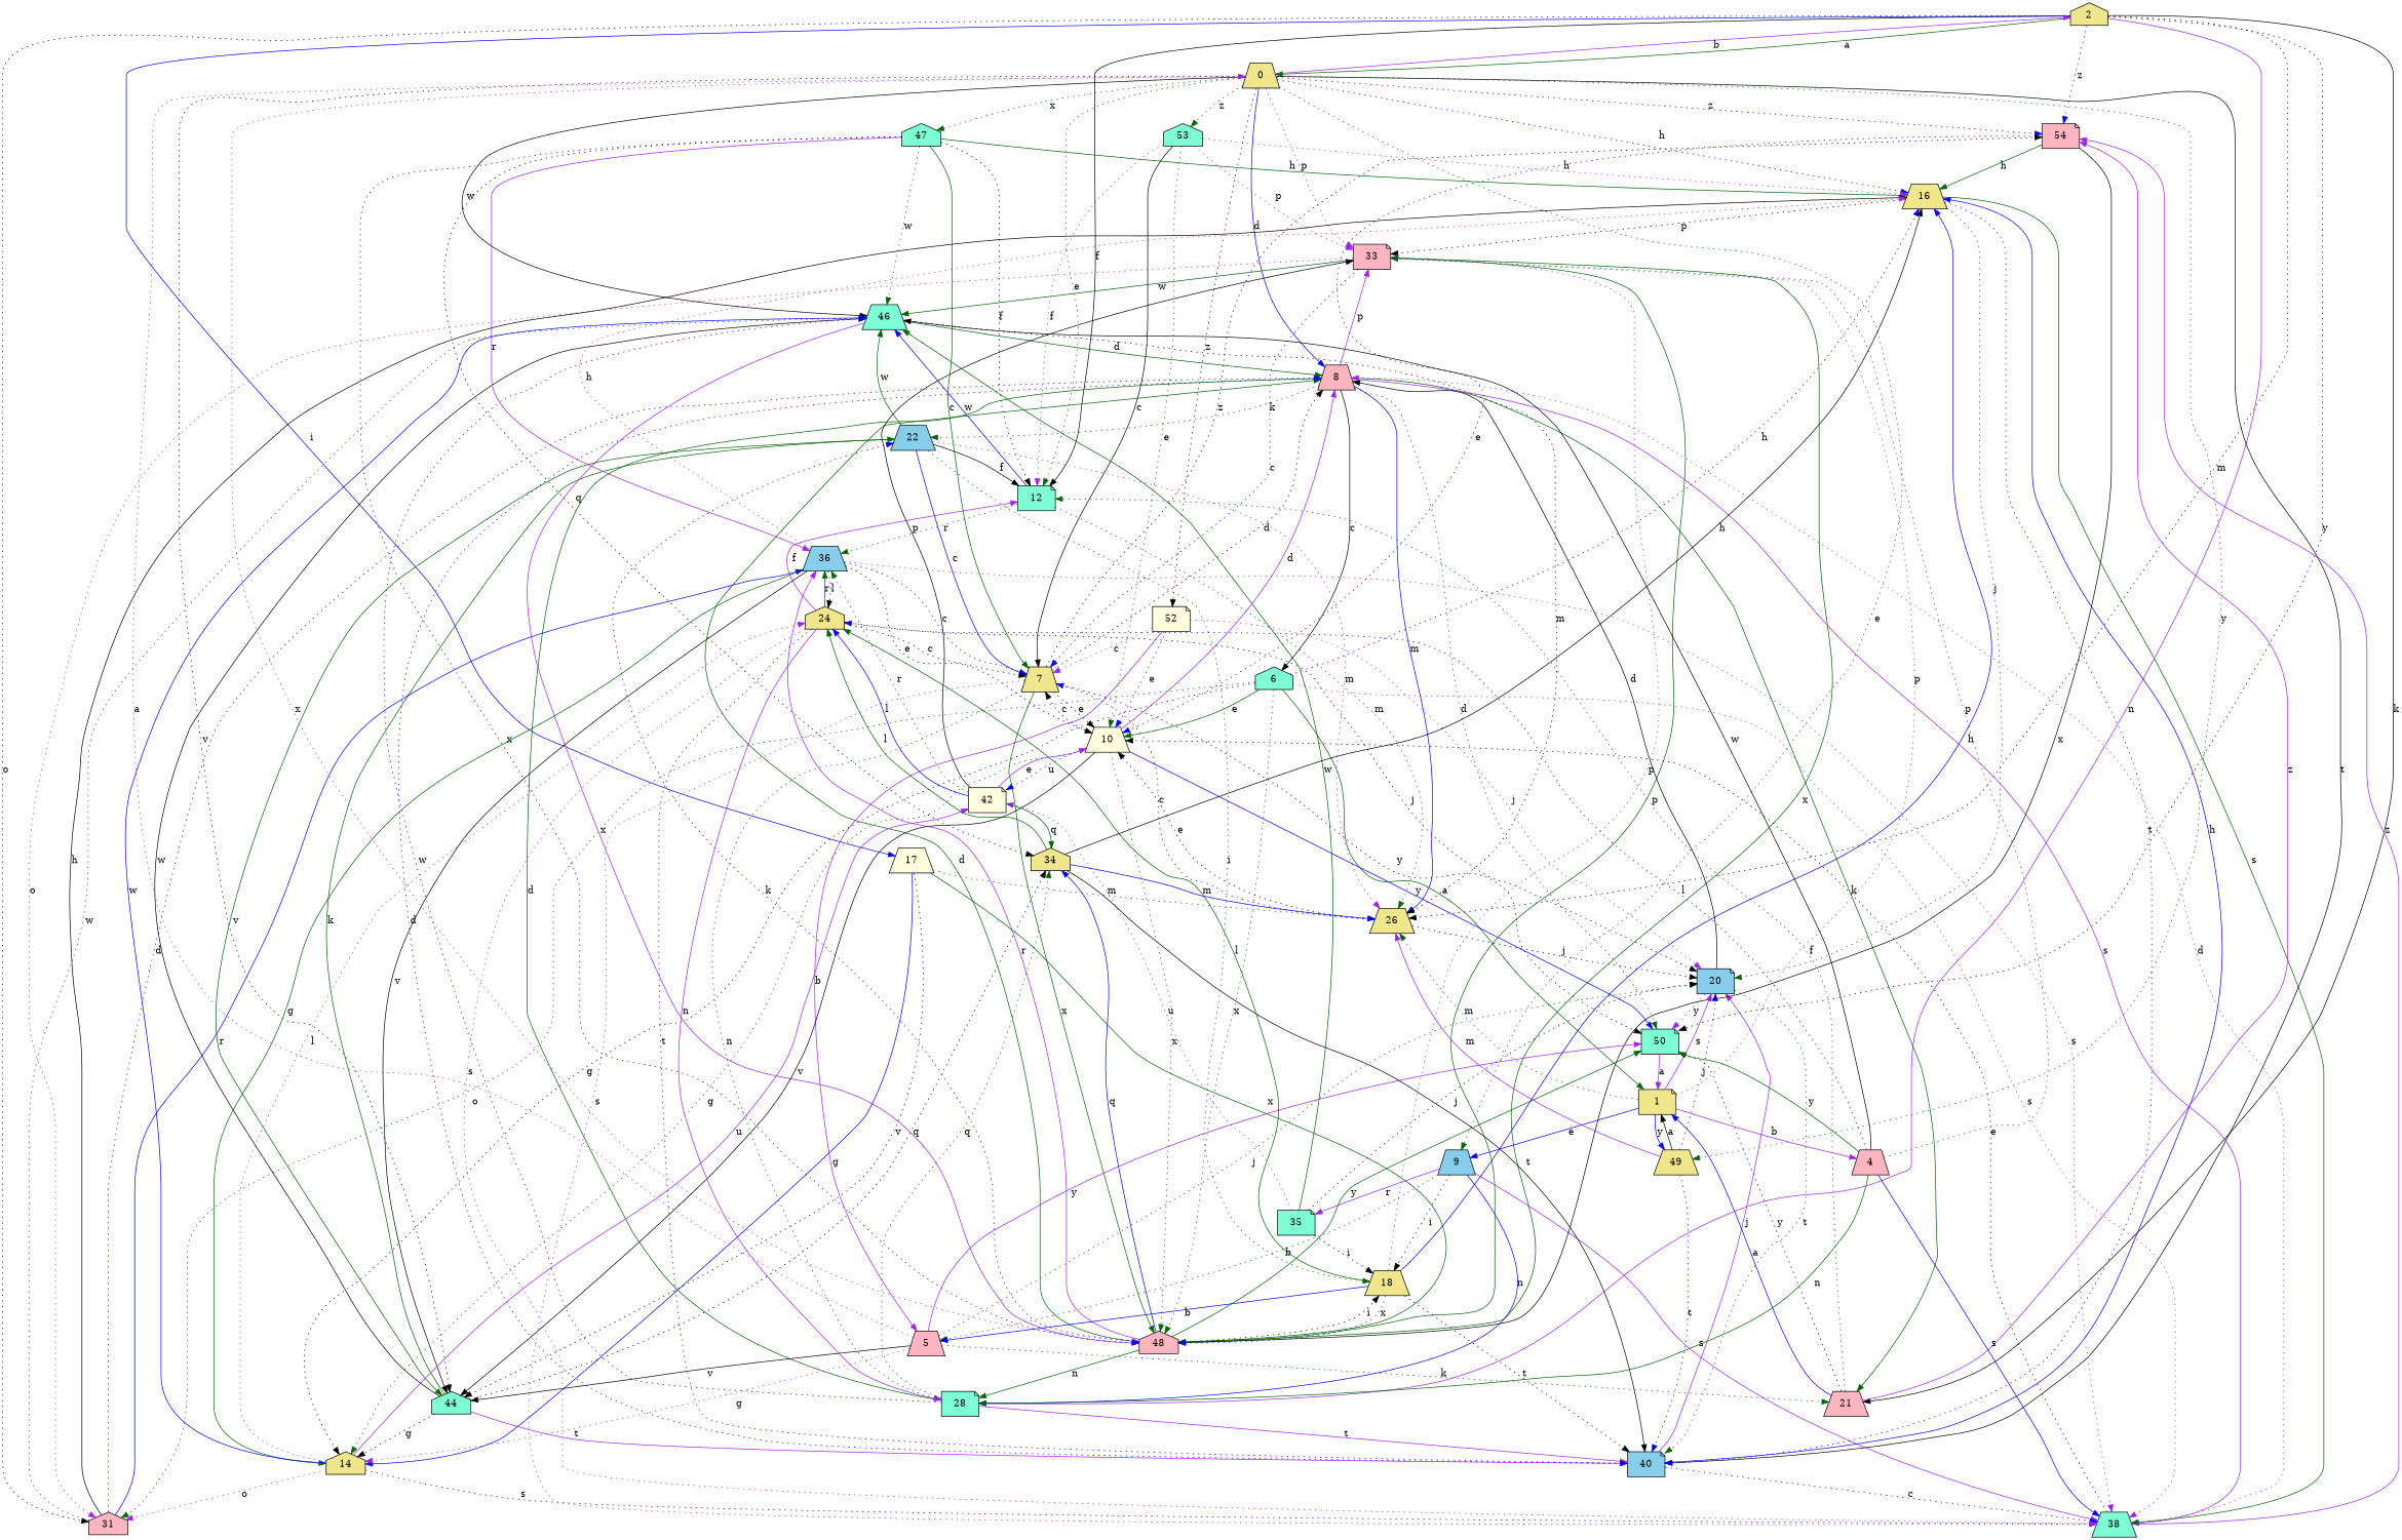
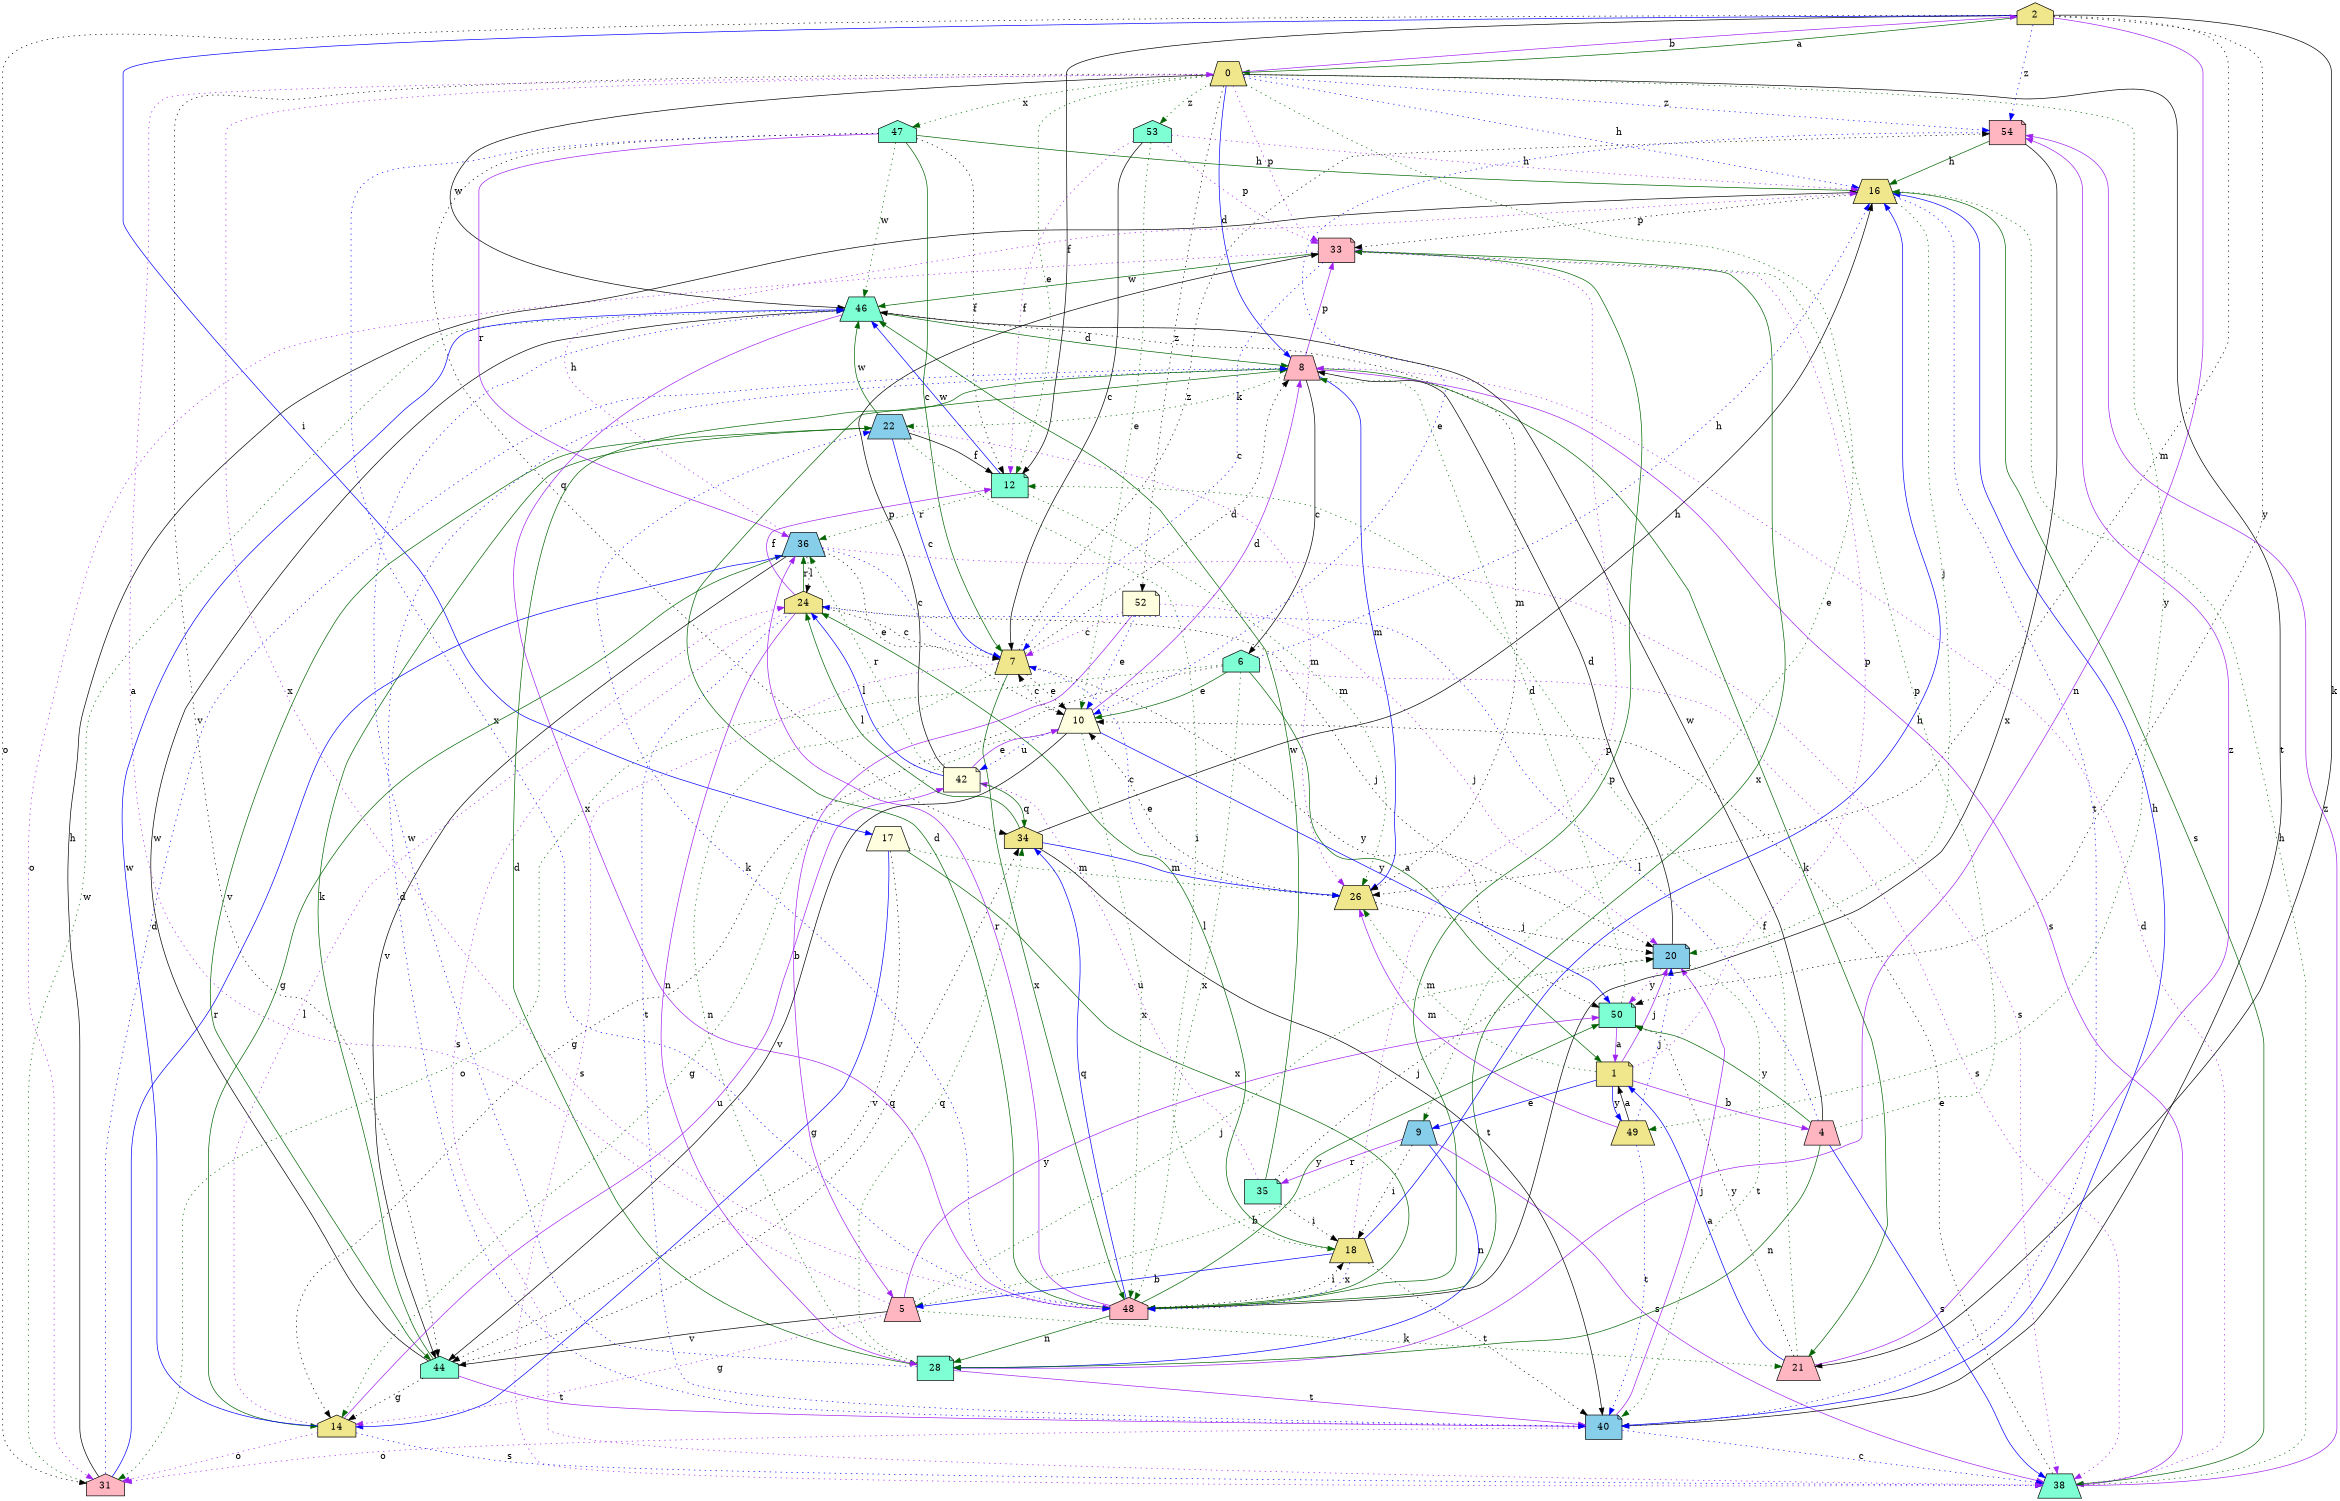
  strict digraph {
    node [fillcolor=khaki shape=trapezium style=filled]
    edge [color=darkgreen style=dotted]
    2 [shape=house]
    0
    8 [fillcolor=lightpink]
    9 [fillcolor=skyblue]
    12 [fillcolor=aquamarine shape=note]
    16
    33 [fillcolor=lightpink shape=note]
    40 [fillcolor=skyblue shape=note]
    44 [fillcolor=aquamarine shape=house]
    46 [fillcolor=aquamarine]
    47 [fillcolor=aquamarine shape=house]
    48 [fillcolor=lightpink shape=house]
    49
    52 [fillcolor=lightyellow shape=note]
    53 [fillcolor=aquamarine shape=house]
    54 [fillcolor=lightpink shape=note]
    26
    17 [fillcolor=lightyellow]
    21 [fillcolor=lightpink]
    28 [fillcolor=aquamarine shape=note]
    31 [fillcolor=lightpink shape=house]
    50 [fillcolor=aquamarine shape=note]
    38 [fillcolor=aquamarine]
    6 [fillcolor=aquamarine shape=house]
    22 [fillcolor=skyblue]
    5 [fillcolor=lightpink]
    18
    35 [fillcolor=aquamarine shape=note]
    36 [fillcolor=skyblue]
    20 [fillcolor=skyblue shape=note]
    7
    14 [shape=house]
    34 [shape=house]
    1 [shape=note]
    10 [fillcolor=lightyellow]
    4 [fillcolor=lightpink]
    24 [shape=house]
    42 [fillcolor=lightyellow shape=note]
    2 -> 0 [label=a style=solid]
    2 -> 12 [color=black label=f style=solid]
    2 -> 54 [color=blue label=z]
    2 -> 26 [color=black label=m]
    2 -> 17 [color=blue label=i style=solid]
    2 -> 21 [color=black label=k style=solid]
    2 -> 28 [color=purple label=n style=solid]
    2 -> 31 [color=black label=o]
    2 -> 50 [color=black label=y]
    0 -> 2 [color=purple label=b style=solid]
    0 -> 8 [color=blue label=d style=solid]
    0 -> 9 [label=e]
    0 -> 12 [label=e]
    0 -> 16 [color=blue label=h]
    0 -> 33 [color=purple label=p]
    0 -> 40 [color=black label=t style=solid]
    0 -> 44 [color=black label=v]
    0 -> 46 [color=black label=w style=solid]
    0 -> 47 [label=x]
    0 -> 48 [color=purple label=x]
    0 -> 49 [label=y]
    0 -> 52 [color=black label=z]
    0 -> 53 [label=z]
    0 -> 54 [color=blue label=z]
    8 -> 33 [color=purple label=p style=solid]
    8 -> 26 [color=blue label=m style=solid]
    8 -> 21 [label=k style=solid]
    8 -> 38 [color=purple label=s style=solid]
    8 -> 6 [color=black label=c style=solid]
    8 -> 22 [label=k]
    9 -> 28 [color=blue label=n style=solid]
    9 -> 38 [color=purple label=s style=solid]
    9 -> 5 [label=b]
    9 -> 18 [color=black label=i]
    9 -> 35 [color=purple label=r style=solid]
    12 -> 46 [color=blue label=w style=solid]
    12 -> 26 [label=m]
    12 -> 36 [label=r]
    16 -> 33 [color=black label=p]
    16 -> 40 [color=blue label=t]
    16 -> 38 [label=s style=solid]
    16 -> 20 [label=j]
    33 -> 46 [label=w style=solid]
    33 -> 48 [label=x style=solid]
    33 -> 31 [color=purple label=o]
    33 -> 7 [color=blue label=c]
    40 -> 8 [color=blue label=d]
    40 -> 16 [color=blue label=h style=solid]
+   40 -> 31 [color=purple label=o]
    40 -> 38 [color=blue label=c]
    40 -> 20 [color=purple label=j style=solid]
    44 -> 40 [color=purple label=t style=solid]
    44 -> 46 [color=black label=w style=solid]
    44 -> 22 [label=k style=solid]
    44 -> 14 [color=black label=g]
    44 -> 34 [color=black label=q]
    46 -> 8 [label=d style=solid]
    46 -> 48 [color=purple label=x style=solid]
    46 -> 26 [color=black label=m]
    47 -> 12 [color=black label=f]
    47 -> 16 [label=h style=solid]
    47 -> 46 [label=w]
    47 -> 48 [color=blue label=x]
    47 -> 36 [color=purple label=r style=solid]
    47 -> 7 [label=c style=solid]
    47 -> 34 [color=black label=q]
    48 -> 8 [label=d style=solid]
    48 -> 33 [label=p style=solid]
    48 -> 28 [label=n style=solid]
    48 -> 50 [label=y style=solid]
    48 -> 22 [color=blue label=k]
    48 -> 18 [color=black label=i]
    48 -> 36 [color=purple label=r style=solid]
    48 -> 34 [color=blue label=q style=solid]
    49 -> 40 [color=blue label=t]
    49 -> 26 [color=purple label=m style=solid]
    49 -> 20 [color=blue label=j]
    49 -> 1 [color=black label=a style=solid]
    52 -> 5 [color=purple label=b style=solid]
    52 -> 20 [color=purple label=j]
    52 -> 7 [color=purple label=c]
    52 -> 10 [color=blue label=e]
    53 -> 12 [color=purple label=f]
    53 -> 16 [color=purple label=h]
    53 -> 33 [color=purple label=p]
    53 -> 7 [color=black label=c style=solid]
    53 -> 10 [label=e]
    54 -> 16 [label=h style=solid]
    54 -> 48 [color=black label=x style=solid]
    54 -> 10 [color=blue label=e]
    26 -> 20 [color=black label=j]
    26 -> 7 [color=blue label=c]
    26 -> 10 [color=black label=e]
    17 -> 44 [color=black label=v]
    17 -> 48 [label=x style=solid]
    17 -> 26 [label=m]
    17 -> 14 [color=blue label=g style=solid]
    21 -> 12 [label=f]
    21 -> 54 [color=purple label=z style=solid]
    21 -> 50 [color=black label=y]
    21 -> 1 [color=blue label=a style=solid]
    28 -> 8 [label=d style=solid]
    28 -> 40 [color=purple label=t style=solid]
    28 -> 46 [color=blue label=w]
    28 -> 34 [label=q]
    31 -> 8 [color=blue label=d]
    31 -> 16 [color=black label=h style=solid]
    31 -> 46 [label=w]
    31 -> 36 [color=blue label=r style=solid]
-   8 -> 50 [label=d]
+   50 -> 8 [label=d]
    50 -> 1 [color=purple label=a style=solid]
    38 -> 8 [color=purple label=d]
+   38 -> 16 [label=h]
    38 -> 54 [color=purple label=z style=solid]
    38 -> 10 [color=black label=e]
    6 -> 16 [color=blue label=h]
    6 -> 48 [label=x]
    6 -> 31 [label=o]
    6 -> 38 [color=purple label=s]
    6 -> 14 [color=black label=g]
    6 -> 1 [label=a style=solid]
    6 -> 10 [label=e style=solid]
    22 -> 12 [color=black label=f style=solid]
    22 -> 44 [label=v style=solid]
    22 -> 46 [label=w style=solid]
    22 -> 26 [color=purple label=m]
    22 -> 18 [label=i]
    22 -> 7 [color=blue label=c style=solid]
    5 -> 0 [color=purple label=a]
    5 -> 44 [color=black label=v style=solid]
    5 -> 21 [label=k]
    5 -> 50 [color=purple label=y style=solid]
    5 -> 20 [label=j]
    5 -> 14 [color=purple label=g]
    18 -> 16 [color=blue label=h style=solid]
    18 -> 33 [color=purple label=p]
    18 -> 40 [color=black label=t]
    18 -> 48 [color=blue label=x]
    18 -> 5 [color=blue label=b style=solid]
    18 -> 24 [label=l style=solid]
    35 -> 46 [label=w style=solid]
    35 -> 18 [color=black label=i]
    35 -> 20 [color=black label=j]
    35 -> 42 [color=purple label=u]
    36 -> 16 [color=purple label=h]
    36 -> 44 [color=black label=v style=solid]
    36 -> 38 [color=purple label=s]
    36 -> 7 [color=blue label=c]
    36 -> 14 [label=g style=solid]
    36 -> 10 [color=black label=e]
    36 -> 24 [color=black label=l]
    20 -> 8 [color=black label=d style=solid]
    20 -> 40 [label=t]
    20 -> 50 [color=purple label=y]
    7 -> 8 [color=black label=d]
    7 -> 48 [label=x style=solid]
    7 -> 54 [color=black label=z]
    7 -> 28 [label=n]
    7 -> 50 [color=black label=y]
    7 -> 38 [color=purple label=s]
    7 -> 10 [color=black label=e]
    14 -> 46 [color=blue label=w style=solid]
    14 -> 31 [color=purple label=o]
    14 -> 38 [color=blue label=s]
    14 -> 24 [color=purple label=l]
    14 -> 42 [color=purple label=u style=solid]
    34 -> 16 [color=black label=h style=solid]
    34 -> 40 [color=black label=t style=solid]
    34 -> 26 [color=blue label=m style=solid]
    34 -> 24 [label=l style=solid]
    1 -> 9 [color=blue label=e style=solid]
    1 -> 33 [color=purple label=p]
    1 -> 49 [color=blue label=y style=solid]
    1 -> 26 [label=m]
-   1 -> 20 [color=purple label=s style=solid]
+   1 -> 20 [color=purple label=j style=solid]
    1 -> 4 [color=purple label=b style=solid]
    10 -> 8 [color=purple label=d style=solid]
    10 -> 44 [color=black label=v style=solid]
    10 -> 48 [label=x]
    10 -> 50 [color=blue label=y style=solid]
    10 -> 7 [color=black label=c]
    10 -> 14 [label=g]
    10 -> 42 [color=blue label=u]
    4 -> 33 [label=p]
    4 -> 46 [color=black label=w style=solid]
    4 -> 28 [label=n style=solid]
    4 -> 50 [label=y style=solid]
    4 -> 38 [color=blue label=s style=solid]
    4 -> 24 [color=blue label=l]
    24 -> 12 [color=purple label=f style=solid]
    24 -> 40 [color=blue label=t]
    24 -> 28 [color=purple label=n style=solid]
    24 -> 38 [color=purple label=s]
    24 -> 36 [label=r style=solid]
    24 -> 20 [color=black label=j]
    24 -> 7 [color=black label=c]
    42 -> 33 [color=black label=p style=solid]
    42 -> 36 [label=r]
    42 -> 34 [label=q style=solid]
    42 -> 10 [color=purple label=e style=solid]
    42 -> 24 [color=blue label=l style=solid]
  }
